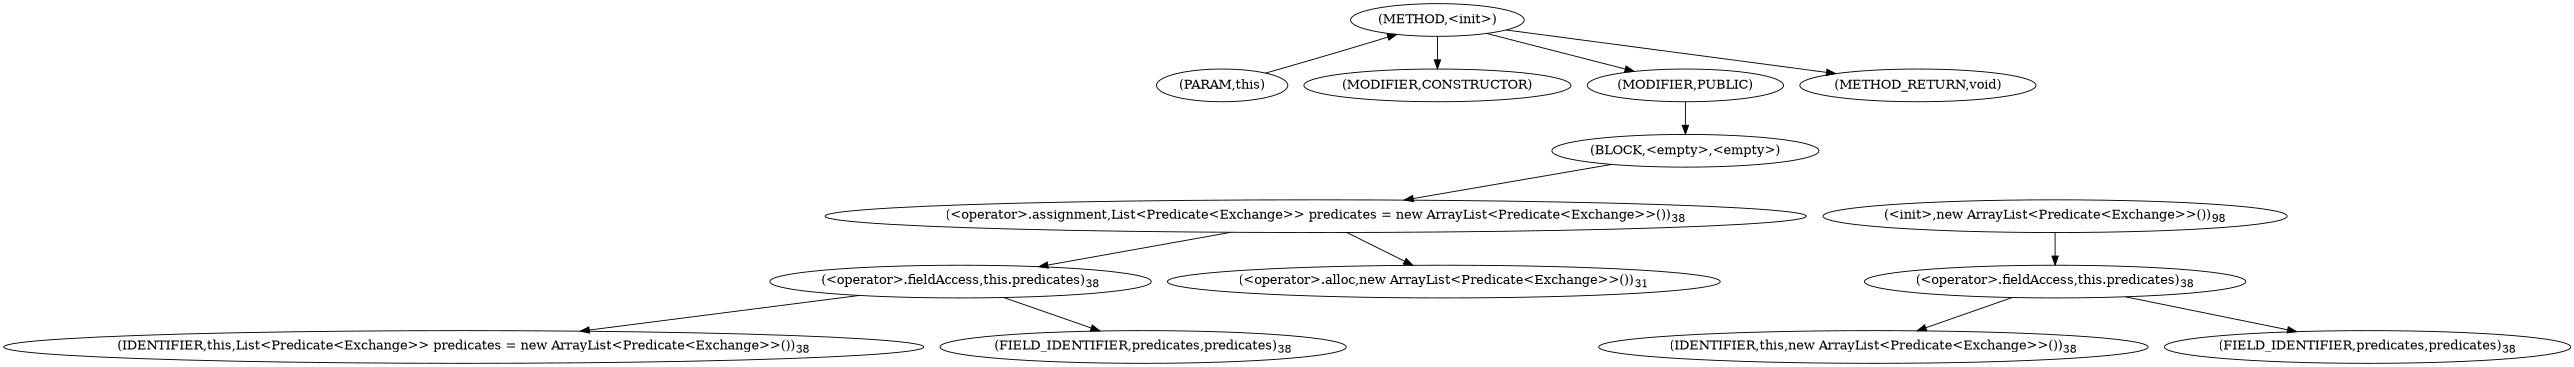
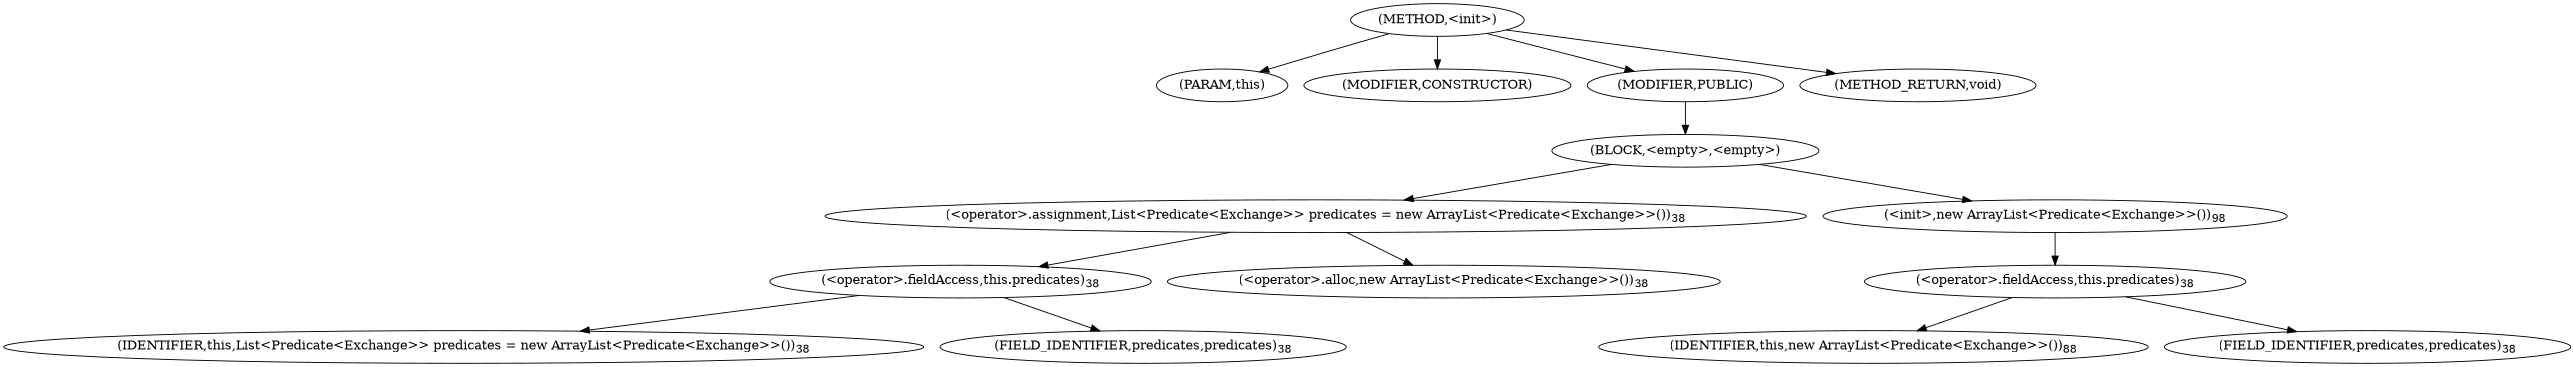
  digraph {
    n1 [label=<(METHOD,&lt;init&gt;)>]
    n2 [label=<(PARAM,this)>]
    n3 [label=<(MODIFIER,CONSTRUCTOR)>]
    n4 [label=<(MODIFIER,PUBLIC)>]
    n5 [label=<(METHOD_RETURN,void)>]
    n6 [label=<(BLOCK,&lt;empty&gt;,&lt;empty&gt;)>]
    n7 [label=<(&lt;operator&gt;.assignment,List&lt;Predicate&lt;Exchange&gt;&gt; predicates = new ArrayList&lt;Predicate&lt;Exchange&gt;&gt;())<SUB>38</SUB>>]
    n8 [label=<(&lt;init&gt;,new ArrayList&lt;Predicate&lt;Exchange&gt;&gt;())<SUB>98</SUB>>]
    n9 [label=<(&lt;operator&gt;.fieldAccess,this.predicates)<SUB>38</SUB>>]
-   n10 [label=<(&lt;operator&gt;.alloc,new ArrayList&lt;Predicate&lt;Exchange&gt;&gt;())<SUB>31</SUB>>]
+   n10 [label=<(&lt;operator&gt;.alloc,new ArrayList&lt;Predicate&lt;Exchange&gt;&gt;())<SUB>38</SUB>>]
    n11 [label=<(&lt;operator&gt;.fieldAccess,this.predicates)<SUB>38</SUB>>]
    n12 [label=<(IDENTIFIER,this,List&lt;Predicate&lt;Exchange&gt;&gt; predicates = new ArrayList&lt;Predicate&lt;Exchange&gt;&gt;())<SUB>38</SUB>>]
    n13 [label=<(FIELD_IDENTIFIER,predicates,predicates)<SUB>38</SUB>>]
-   n14 [label=<(IDENTIFIER,this,new ArrayList&lt;Predicate&lt;Exchange&gt;&gt;())<SUB>38</SUB>>]
+   n14 [label=<(IDENTIFIER,this,new ArrayList&lt;Predicate&lt;Exchange&gt;&gt;())<SUB>88</SUB>>]
    n15 [label=<(FIELD_IDENTIFIER,predicates,predicates)<SUB>38</SUB>>]
-   n2 -> n1
+   n1 -> n2
    n1 -> n3
    n1 -> n4
    n1 -> n5
    n4 -> n6
    n6 -> n7
+   n6 -> n8
    n7 -> n9
    n7 -> n10
    n8 -> n11
    n9 -> n12
    n9 -> n13
    n11 -> n14
    n11 -> n15
  }
